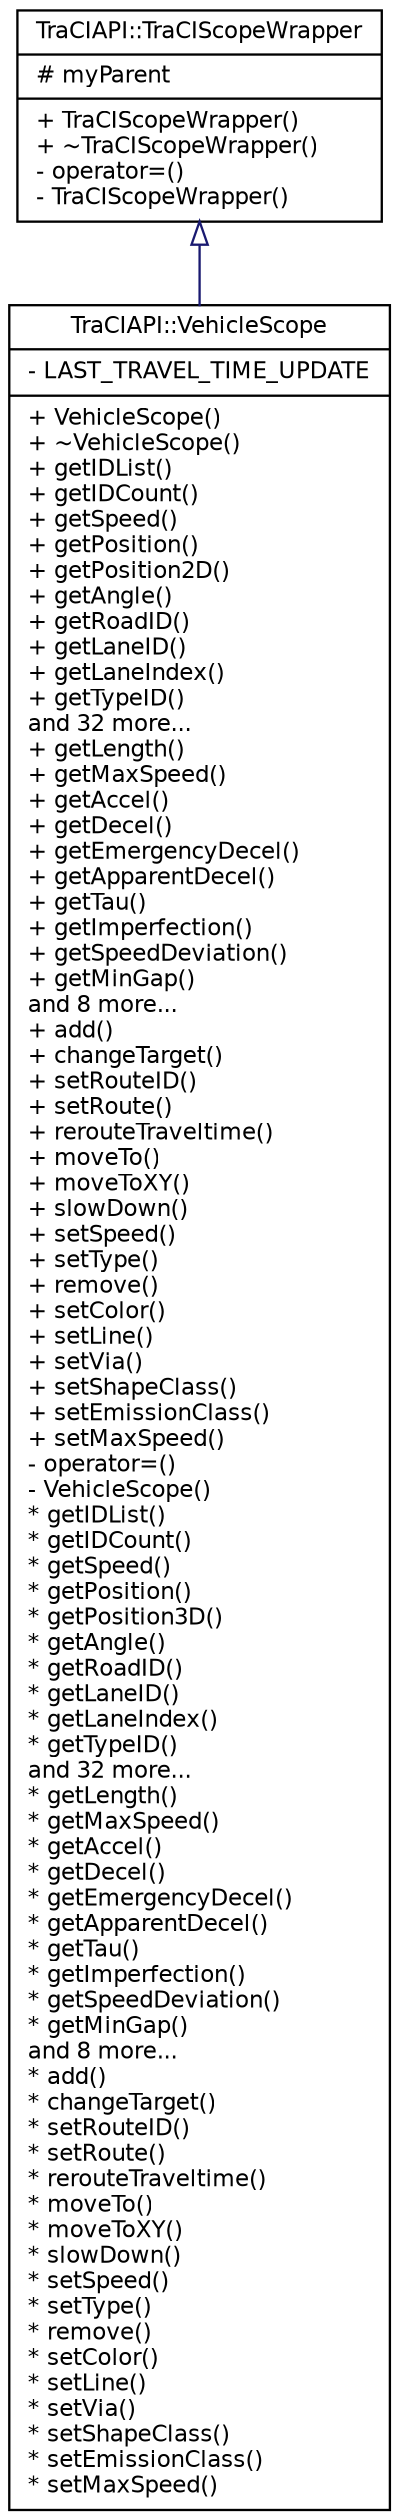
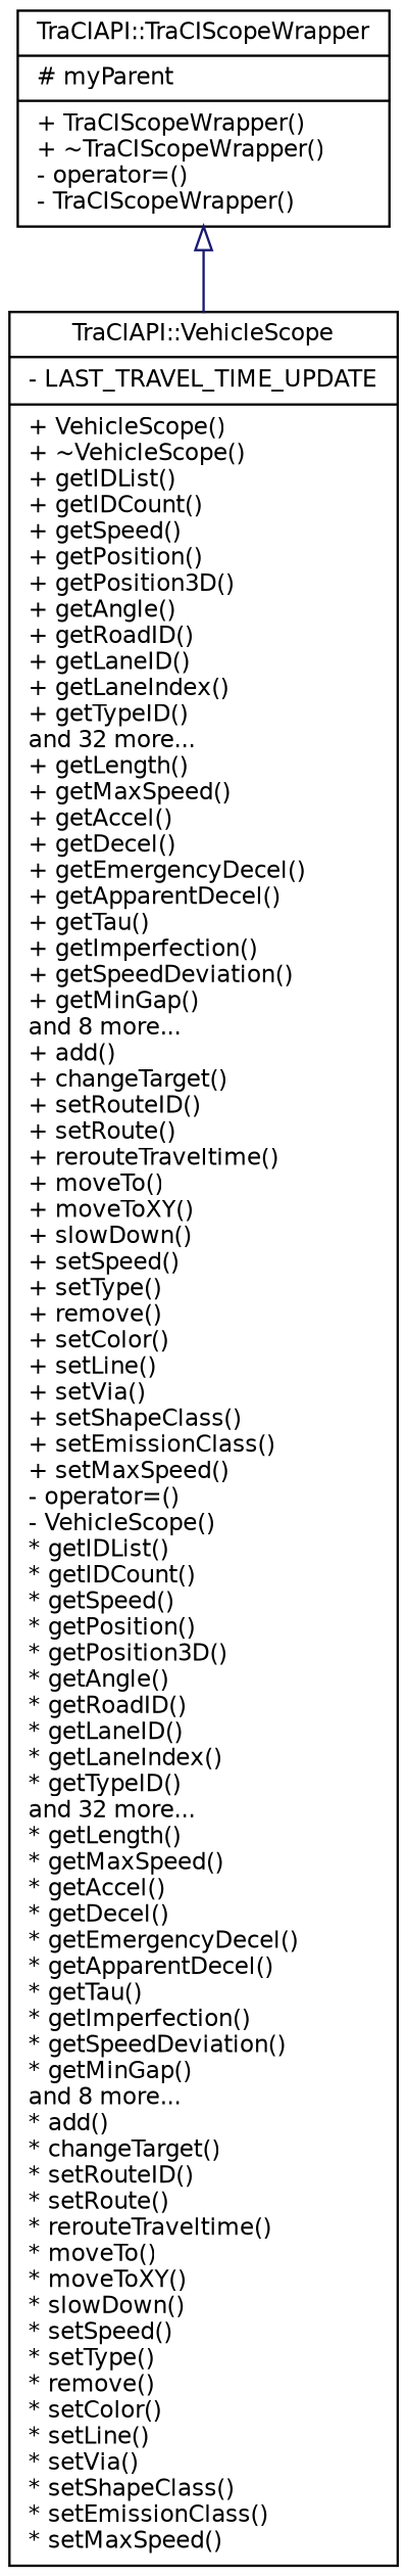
  digraph {
    node [color=black fillcolor=white fontname=Helvetica fontsize=10 shape=record style=filled]
-   n1 [fontcolor=black height=0.2 label="{TraCIAPI::VehicleScope\n|- LAST_TRAVEL_TIME_UPDATE\l|+ VehicleScope()\l+ ~VehicleScope()\l+ getIDList()\l+ getIDCount()\l+ getSpeed()\l+ getPosition()\l+ getPosition2D()\l+ getAngle()\l+ getRoadID()\l+ getLaneID()\l+ getLaneIndex()\l+ getTypeID()\land 32 more...\l+ getLength()\l+ getMaxSpeed()\l+ getAccel()\l+ getDecel()\l+ getEmergencyDecel()\l+ getApparentDecel()\l+ getTau()\l+ getImperfection()\l+ getSpeedDeviation()\l+ getMinGap()\land 8 more...\l+ add()\l+ changeTarget()\l+ setRouteID()\l+ setRoute()\l+ rerouteTraveltime()\l+ moveTo()\l+ moveToXY()\l+ slowDown()\l+ setSpeed()\l+ setType()\l+ remove()\l+ setColor()\l+ setLine()\l+ setVia()\l+ setShapeClass()\l+ setEmissionClass()\l+ setMaxSpeed()\l- operator=()\l- VehicleScope()\l* getIDList()\l* getIDCount()\l* getSpeed()\l* getPosition()\l* getPosition3D()\l* getAngle()\l* getRoadID()\l* getLaneID()\l* getLaneIndex()\l* getTypeID()\land 32 more...\l* getLength()\l* getMaxSpeed()\l* getAccel()\l* getDecel()\l* getEmergencyDecel()\l* getApparentDecel()\l* getTau()\l* getImperfection()\l* getSpeedDeviation()\l* getMinGap()\land 8 more...\l* add()\l* changeTarget()\l* setRouteID()\l* setRoute()\l* rerouteTraveltime()\l* moveTo()\l* moveToXY()\l* slowDown()\l* setSpeed()\l* setType()\l* remove()\l* setColor()\l* setLine()\l* setVia()\l* setShapeClass()\l* setEmissionClass()\l* setMaxSpeed()\l}" width=0.4]
+   n1 [fontcolor=black height=0.2 label="{TraCIAPI::VehicleScope\n|- LAST_TRAVEL_TIME_UPDATE\l|+ VehicleScope()\l+ ~VehicleScope()\l+ getIDList()\l+ getIDCount()\l+ getSpeed()\l+ getPosition()\l+ getPosition3D()\l+ getAngle()\l+ getRoadID()\l+ getLaneID()\l+ getLaneIndex()\l+ getTypeID()\land 32 more...\l+ getLength()\l+ getMaxSpeed()\l+ getAccel()\l+ getDecel()\l+ getEmergencyDecel()\l+ getApparentDecel()\l+ getTau()\l+ getImperfection()\l+ getSpeedDeviation()\l+ getMinGap()\land 8 more...\l+ add()\l+ changeTarget()\l+ setRouteID()\l+ setRoute()\l+ rerouteTraveltime()\l+ moveTo()\l+ moveToXY()\l+ slowDown()\l+ setSpeed()\l+ setType()\l+ remove()\l+ setColor()\l+ setLine()\l+ setVia()\l+ setShapeClass()\l+ setEmissionClass()\l+ setMaxSpeed()\l- operator=()\l- VehicleScope()\l* getIDList()\l* getIDCount()\l* getSpeed()\l* getPosition()\l* getPosition3D()\l* getAngle()\l* getRoadID()\l* getLaneID()\l* getLaneIndex()\l* getTypeID()\land 32 more...\l* getLength()\l* getMaxSpeed()\l* getAccel()\l* getDecel()\l* getEmergencyDecel()\l* getApparentDecel()\l* getTau()\l* getImperfection()\l* getSpeedDeviation()\l* getMinGap()\land 8 more...\l* add()\l* changeTarget()\l* setRouteID()\l* setRoute()\l* rerouteTraveltime()\l* moveTo()\l* moveToXY()\l* slowDown()\l* setSpeed()\l* setType()\l* remove()\l* setColor()\l* setLine()\l* setVia()\l* setShapeClass()\l* setEmissionClass()\l* setMaxSpeed()\l}" width=0.4]
    n2 [height=0.2 label="{TraCIAPI::TraCIScopeWrapper\n|# myParent\l|+ TraCIScopeWrapper()\l+ ~TraCIScopeWrapper()\l- operator=()\l- TraCIScopeWrapper()\l}" width=0.4]
    n2 -> n1 [arrowtail=onormal color=midnightblue dir=back fontname=Helvetica fontsize=10 labelfontname=Helvetica labelfontsize=10 style=solid]
  }
